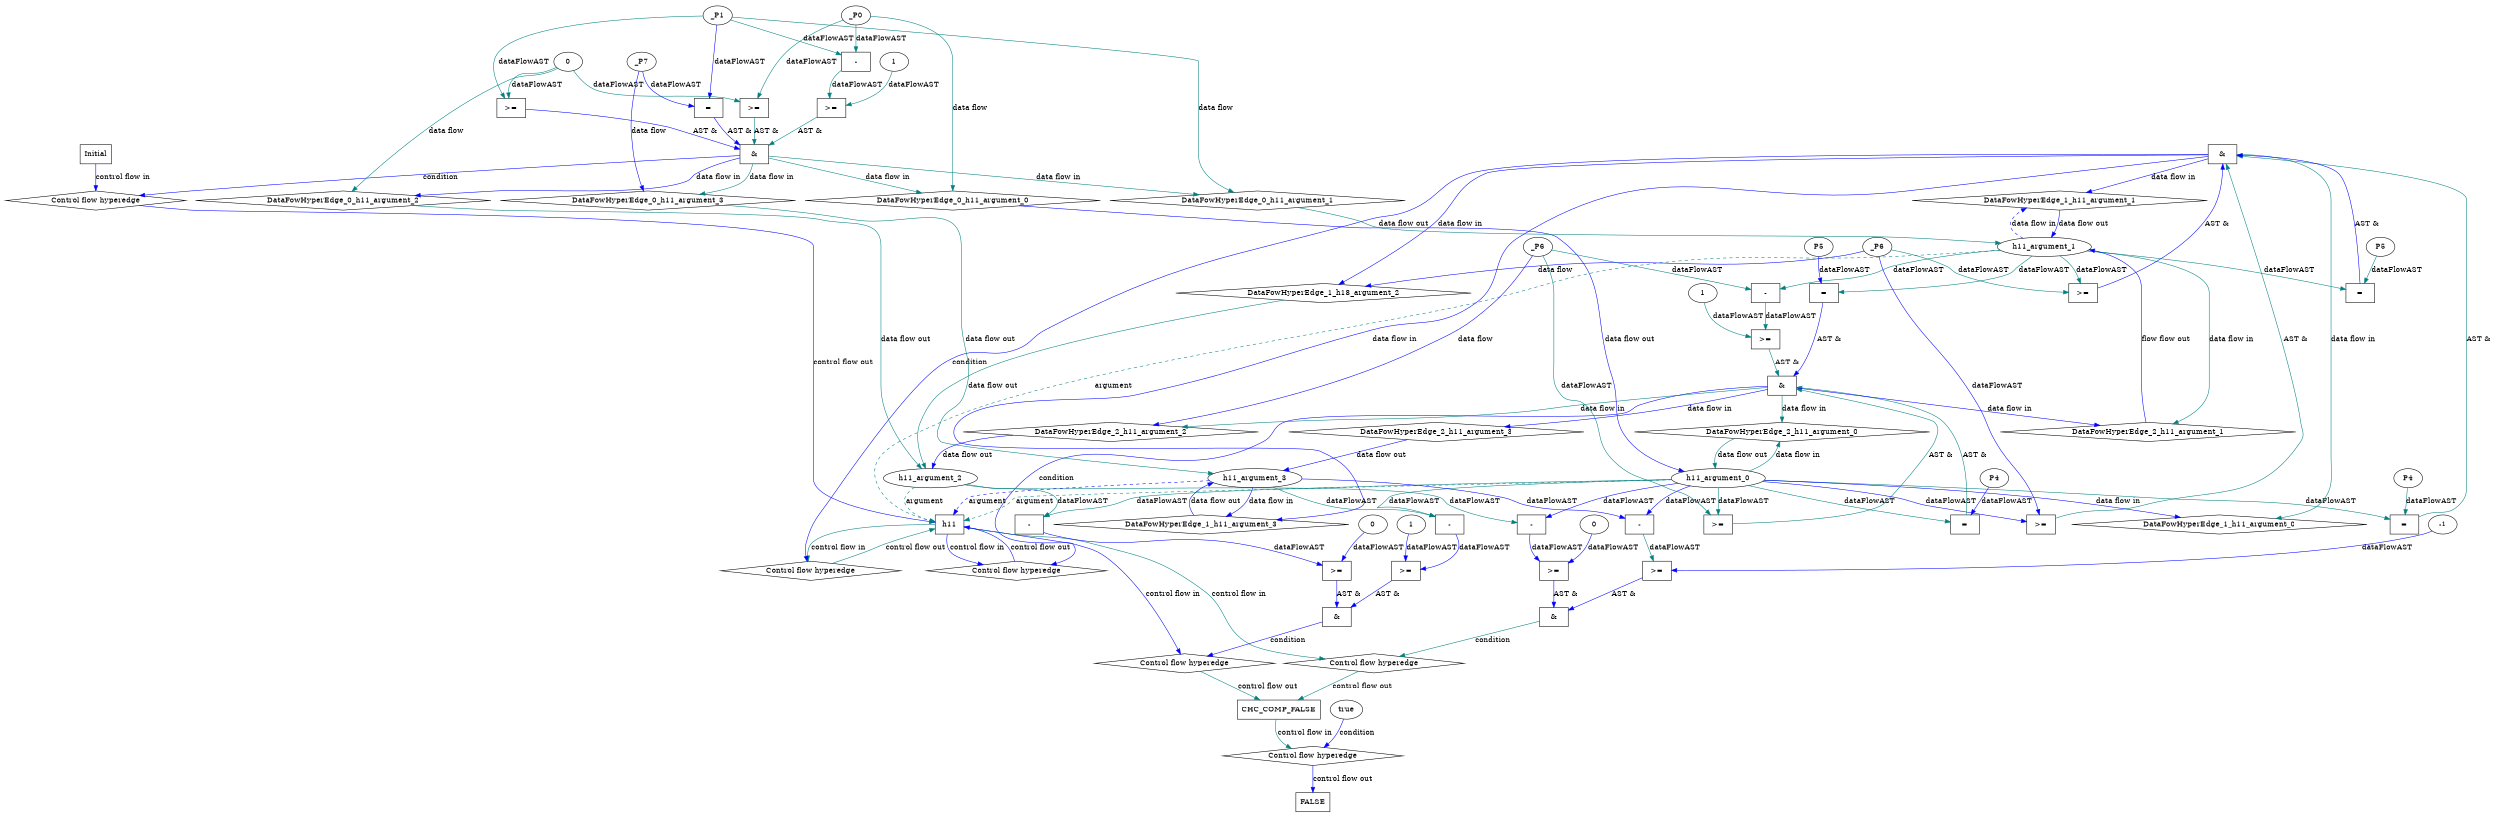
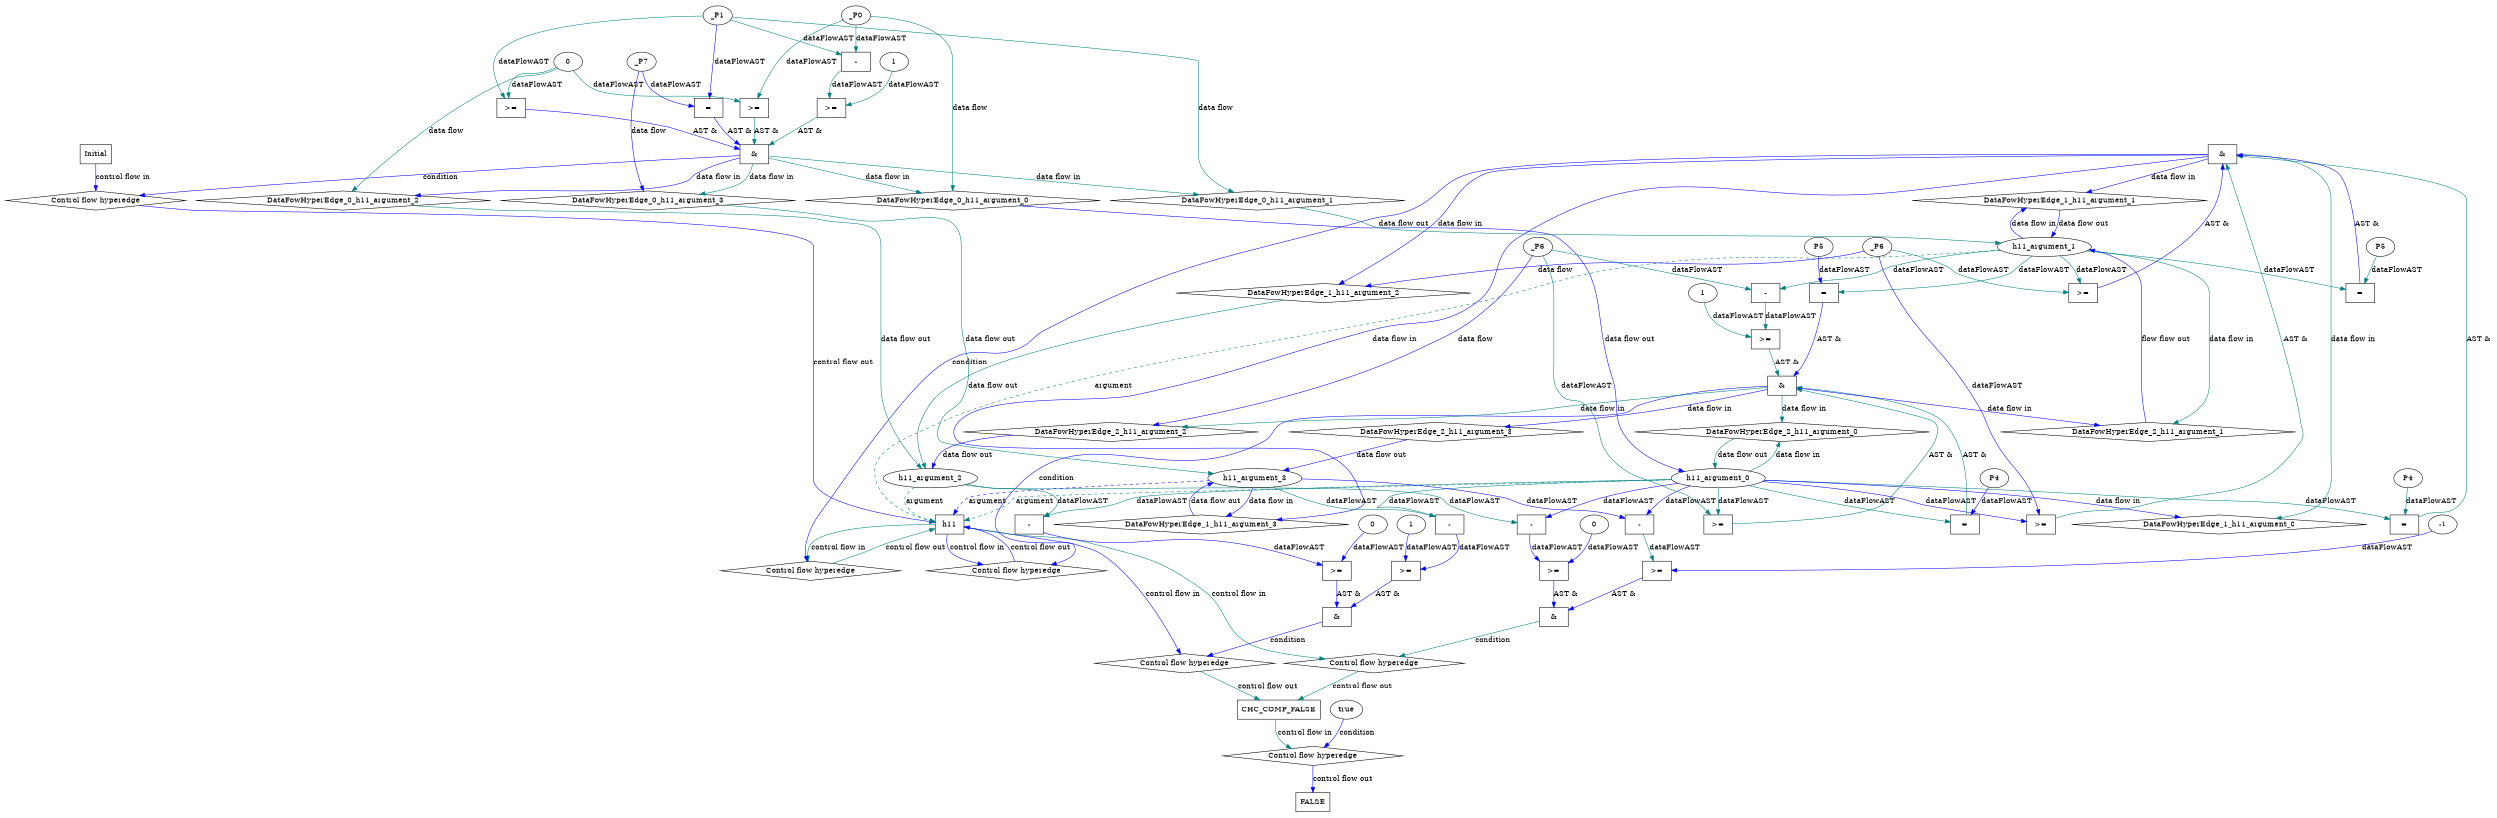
  digraph {
    node [shape=rect]
    edge [color=teal]
    n1 [label=CHC_COMP_FALSE nodeName=CHC_COMP_FALSE]
    n2 [label="Control flow hyperedge" nodeName=ControlFowHyperEdge_5 shape=diamond]
    n3 [label=FALSE nodeName=FALSE]
    n4 [label=h11 nodeName=h11]
    n5 [label="Control flow hyperedge" nodeName=ControlFowHyperEdge_1 shape=diamond]
    n6 [label="Control flow hyperedge" nodeName=ControlFowHyperEdge_2 shape=diamond]
    n7 [label="Control flow hyperedge" nodeName=ControlFowHyperEdge_3 shape=diamond]
    n8 [label="Control flow hyperedge" nodeName=ControlFowHyperEdge_4 shape=diamond]
    n9 [label=Initial nodeName=Initial]
    n10 [label="Control flow hyperedge" nodeName=ControlFowHyperEdge_0 shape=diamond]
    n11 [label=h11_argument_0 nodeName=argument0 shape=oval]
    n12 [label=">=" nodeName=xxxh11___h11_1xxxguard1_node_0]
    n13 [label="=" nodeName=xxxh11___h11_1xxxguard2_node_0]
    n14 [label=">=" nodeName=xxxh11___h11_2xxxguard1_node_0]
    n15 [label="=" nodeName=xxxh11___h11_2xxxguard2_node_0]
    n16 [label="-" nodeName=xxxCHC_COMP_FALSE___h11_3xxxguard_0_node_1]
    n17 [label="-" nodeName=xxxCHC_COMP_FALSE___h11_3xxxguard1_node_2]
    n18 [label="-" nodeName=xxxCHC_COMP_FALSE___h11_4xxxguard_0_node_2]
    n19 [label="-" nodeName=xxxCHC_COMP_FALSE___h11_4xxxguard1_node_2]
    n20 [label=DataFowHyperEdge_1_h11_argument_0 nodeName=DataFowHyperEdge_1_h11_argument_0 shape=diamond]
    n21 [label=DataFowHyperEdge_2_h11_argument_0 nodeName=DataFowHyperEdge_2_h11_argument_0 shape=diamond]
    n22 [label="&" nodeName=xxxh11___h11_1xxx_and]
    n23 [label="&" nodeName=xxxh11___h11_2xxx_and]
    n24 [label=">=" nodeName=xxxCHC_COMP_FALSE___h11_3xxxguard_0_node_0]
    n25 [label=">=" nodeName=xxxCHC_COMP_FALSE___h11_3xxxguard1_node_0]
    n26 [label=">=" nodeName=xxxCHC_COMP_FALSE___h11_4xxxguard_0_node_0]
    n27 [label=">=" nodeName=xxxCHC_COMP_FALSE___h11_4xxxguard1_node_0]
    n28 [label=h11_argument_1 nodeName=argument1 shape=oval]
    n29 [label=">=" nodeName=xxxh11___h11_1xxxguard_0_node_0]
    n30 [label="=" nodeName=xxxh11___h11_1xxxguard3_node_0]
    n31 [label="-" nodeName=xxxh11___h11_2xxxguard_0_node_1]
    n32 [label="=" nodeName=xxxh11___h11_2xxxguard3_node_0]
    n33 [label=DataFowHyperEdge_1_h11_argument_1 nodeName=DataFowHyperEdge_1_h11_argument_1 shape=diamond]
    n34 [label=DataFowHyperEdge_2_h11_argument_1 nodeName=DataFowHyperEdge_2_h11_argument_1 shape=diamond]
    n35 [label=">=" nodeName=xxxh11___h11_2xxxguard_0_node_0]
    n36 [label=h11_argument_2 nodeName=argument2 shape=oval]
    n37 [label=h11_argument_3 nodeName=argument3 shape=oval]
    n38 [label=DataFowHyperEdge_1_h11_argument_3 nodeName=DataFowHyperEdge_1_h11_argument_3 shape=diamond]
    n39 [label="&" nodeName=xxxh11___Initial_0xxx_and]
    n40 [label=DataFowHyperEdge_0_h11_argument_0 nodeName=DataFowHyperEdge_0_h11_argument_0 shape=diamond]
    n41 [label=DataFowHyperEdge_0_h11_argument_1 nodeName=DataFowHyperEdge_0_h11_argument_1 shape=diamond]
    n42 [label=DataFowHyperEdge_0_h11_argument_2 nodeName=DataFowHyperEdge_0_h11_argument_2 shape=diamond]
    n43 [label=DataFowHyperEdge_0_h11_argument_3 nodeName=DataFowHyperEdge_0_h11_argument_3 shape=diamond]
    n44 [label=">=" nodeName=xxxh11___Initial_0xxxguard_0_node_0]
    n45 [label="-" nodeName=xxxh11___Initial_0xxxguard_0_node_1]
    n46 [label=1 nodeName=xxxh11___Initial_0xxxguard_0_node_4 shape=""]
    n47 [label=_P0 nodeName=xxxh11___Initial_0xxxdataFlow_0_node_0 shape=""]
    n48 [label=">=" nodeName=xxxh11___Initial_0xxxguard2_node_0]
    n49 [label=_P1 nodeName=xxxh11___Initial_0xxxdataFlow1_node_0 shape=""]
    n50 [label=">=" nodeName=xxxh11___Initial_0xxxguard1_node_0]
    n51 [label="=" nodeName=xxxh11___Initial_0xxxguard3_node_0]
    n52 [label=0 nodeName=xxxh11___Initial_0xxxdataFlow2_node_0 shape=""]
    n53 [label=_P7 nodeName=xxxh11___Initial_0xxxdataFlow3_node_0 shape=""]
-   n54 [label=DataFowHyperEdge_1_h18_argument_2 nodeName=DataFowHyperEdge_1_h11_argument_2 shape=diamond]
+   n54 [label=DataFowHyperEdge_1_h11_argument_2 nodeName=DataFowHyperEdge_1_h11_argument_2 shape=diamond]
    n55 [label=_P6 nodeName=xxxh11___h11_1xxxdataFlow_0_node_0 shape=""]
    n56 [label=P4 nodeName=xxxh11___h11_1xxxguard2_node_1 shape=""]
    n57 [label=P5 nodeName=xxxh11___h11_1xxxguard3_node_1 shape=""]
    n58 [label=DataFowHyperEdge_2_h11_argument_2 nodeName=DataFowHyperEdge_2_h11_argument_2 shape=diamond]
    n59 [label=DataFowHyperEdge_2_h11_argument_3 nodeName=DataFowHyperEdge_2_h11_argument_3 shape=diamond]
    n60 [label=1 nodeName=xxxh11___h11_2xxxguard_0_node_4 shape=""]
    n61 [label=_P6 nodeName=xxxh11___h11_2xxxdataFlow_0_node_0 shape=""]
    n62 [label=P4 nodeName=xxxh11___h11_2xxxguard2_node_1 shape=""]
    n63 [label=P5 nodeName=xxxh11___h11_2xxxguard3_node_1 shape=""]
    n64 [label="&" nodeName=xxxCHC_COMP_FALSE___h11_3xxx_and]
    n65 [label=1 nodeName=xxxCHC_COMP_FALSE___h11_3xxxguard_0_node_4 shape=""]
    n66 [label=0 nodeName=xxxCHC_COMP_FALSE___h11_3xxxguard1_node_1 shape=""]
    n67 [label="&" nodeName=xxxCHC_COMP_FALSE___h11_4xxx_and]
    n68 [label=-1 nodeName=xxxCHC_COMP_FALSE___h11_4xxxguard_0_node_1 shape=""]
    n69 [label=0 nodeName=xxxCHC_COMP_FALSE___h11_4xxxguard1_node_1 shape=""]
    n70 [label=true nodeName=xxxFALSE___CHC_COMP_FALSE_5xxxguard_0_node_0 shape=""]
    n1 -> n2 [label="control flow in"]
    n2 -> n3 [color=blue label="control flow out"]
    n4 -> n5 [label="control flow in"]
    n4 -> n6 [color=blue label="control flow in"]
    n4 -> n7 [color=blue label="control flow in"]
    n4 -> n8 [label="control flow in"]
    n5 -> n4 [label="control flow out"]
    n6 -> n4 [color=blue label="control flow out"]
    n7 -> n1 [label="control flow out"]
    n8 -> n1 [label="control flow out"]
    n9 -> n10 [color=blue label="control flow in"]
    n10 -> n4 [color=blue label="control flow out"]
    n11 -> n4 [label=argument style=dashed]
    n11 -> n12 [color=blue label=dataFlowAST]
    n11 -> n13 [label=dataFlowAST]
    n11 -> n14 [label=dataFlowAST]
    n11 -> n15 [label=dataFlowAST]
    n11 -> n16 [label=dataFlowAST]
    n11 -> n17 [label=dataFlowAST]
    n11 -> n18 [color=blue label=dataFlowAST]
    n11 -> n19 [color=blue label=dataFlowAST]
    n11 -> n20 [color=blue label="data flow in"]
    n11 -> n21 [label="data flow in"]
    n12 -> n22 [label="AST &"]
    n13 -> n22 [label="AST &"]
    n14 -> n23 [label="AST &"]
    n15 -> n23 [label="AST &"]
    n16 -> n24 [color=blue label=dataFlowAST]
    n17 -> n25 [color=blue label=dataFlowAST]
    n18 -> n26 [label=dataFlowAST]
    n19 -> n27 [color=blue label=dataFlowAST]
    n21 -> n11 [label="data flow out"]
    n22 -> n5 [color=blue label=condition]
    n22 -> n20 [label="data flow in"]
    n22 -> n33 [color=blue label="data flow in"]
    n22 -> n38 [color=blue label="data flow in"]
    n22 -> n54 [color=blue label="data flow in"]
    n23 -> n6 [color=blue label=condition]
    n23 -> n21 [label="data flow in"]
    n23 -> n34 [color=blue label="data flow in"]
    n23 -> n58 [label="data flow in"]
    n23 -> n59 [color=blue label="data flow in"]
    n24 -> n64 [color=blue label="AST &"]
    n25 -> n64 [color=blue label="AST &"]
    n26 -> n67 [color=blue label="AST &"]
    n27 -> n67 [color=blue label="AST &"]
    n28 -> n4 [label=argument style=dashed]
    n28 -> n29 [label=dataFlowAST]
    n28 -> n30 [label=dataFlowAST]
    n28 -> n31 [label=dataFlowAST]
    n28 -> n32 [label=dataFlowAST]
-   n28 -> n33 [color=blue label="data flow in" style=dashed]
+   n28 -> n33 [color=blue label="data flow in"]
    n28 -> n34 [label="data flow in"]
    n29 -> n22 [color=blue label="AST &"]
    n30 -> n22 [color=blue label="AST &"]
    n31 -> n35 [label=dataFlowAST]
    n32 -> n23 [color=blue label="AST &"]
    n33 -> n28 [color=blue label="data flow out"]
    n34 -> n28 [color=blue label="flow flow out"]
    n35 -> n23 [label="AST &"]
    n36 -> n4 [label=argument style=dashed]
    n36 -> n17 [label=dataFlowAST]
    n36 -> n19 [label=dataFlowAST]
    n37 -> n4 [color=blue label=argument style=dashed]
    n37 -> n16 [label=dataFlowAST]
    n37 -> n18 [color=blue label=dataFlowAST]
    n37 -> n38 [color=blue label="data flow in"]
    n38 -> n37 [color=blue label="data flow out"]
    n39 -> n10 [color=blue label=condition]
    n39 -> n40 [label="data flow in"]
    n39 -> n41 [label="data flow in"]
    n39 -> n42 [color=blue label="data flow in"]
    n39 -> n43 [label="data flow in"]
    n40 -> n11 [color=blue label="data flow out"]
    n41 -> n28 [label="data flow out"]
    n42 -> n36 [label="data flow out"]
    n43 -> n37 [label="data flow out"]
    n44 -> n39 [label="AST &"]
    n45 -> n44 [label=dataFlowAST]
    n46 -> n44 [label=dataFlowAST]
    n47 -> n40 [label="data flow"]
    n47 -> n45 [label=dataFlowAST]
    n47 -> n48 [label=dataFlowAST]
    n48 -> n39 [label="AST &"]
    n49 -> n41 [label="data flow"]
    n49 -> n45 [label=dataFlowAST]
    n49 -> n50 [label=dataFlowAST]
    n49 -> n51 [color=blue label=dataFlowAST]
    n50 -> n39 [color=blue label="AST &"]
    n51 -> n39 [color=blue label="AST &"]
    n52 -> n42 [label="data flow"]
    n52 -> n48 [label=dataFlowAST]
    n52 -> n50 [label=dataFlowAST]
    n53 -> n43 [color=blue label="data flow"]
    n53 -> n51 [color=blue label=dataFlowAST]
    n54 -> n36 [label="data flow out"]
    n55 -> n12 [color=blue label=dataFlowAST]
    n55 -> n29 [label=dataFlowAST]
    n55 -> n54 [color=blue label="data flow"]
    n56 -> n13 [label=dataFlowAST]
    n57 -> n30 [label=dataFlowAST]
    n58 -> n36 [color=blue label="data flow out"]
    n59 -> n37 [color=blue label="data flow out"]
    n60 -> n35 [label=dataFlowAST]
    n61 -> n14 [label=dataFlowAST]
    n61 -> n31 [label=dataFlowAST]
    n61 -> n58 [color=blue label="data flow"]
    n62 -> n15 [color=blue label=dataFlowAST]
    n63 -> n32 [color=blue label=dataFlowAST]
    n64 -> n7 [color=blue label=condition]
    n65 -> n24 [color=blue label=dataFlowAST]
    n66 -> n25 [color=blue label=dataFlowAST]
    n67 -> n8 [label=condition]
    n68 -> n26 [color=blue label=dataFlowAST]
    n69 -> n27 [color=blue label=dataFlowAST]
    n70 -> n2 [color=blue label=condition]
  }
